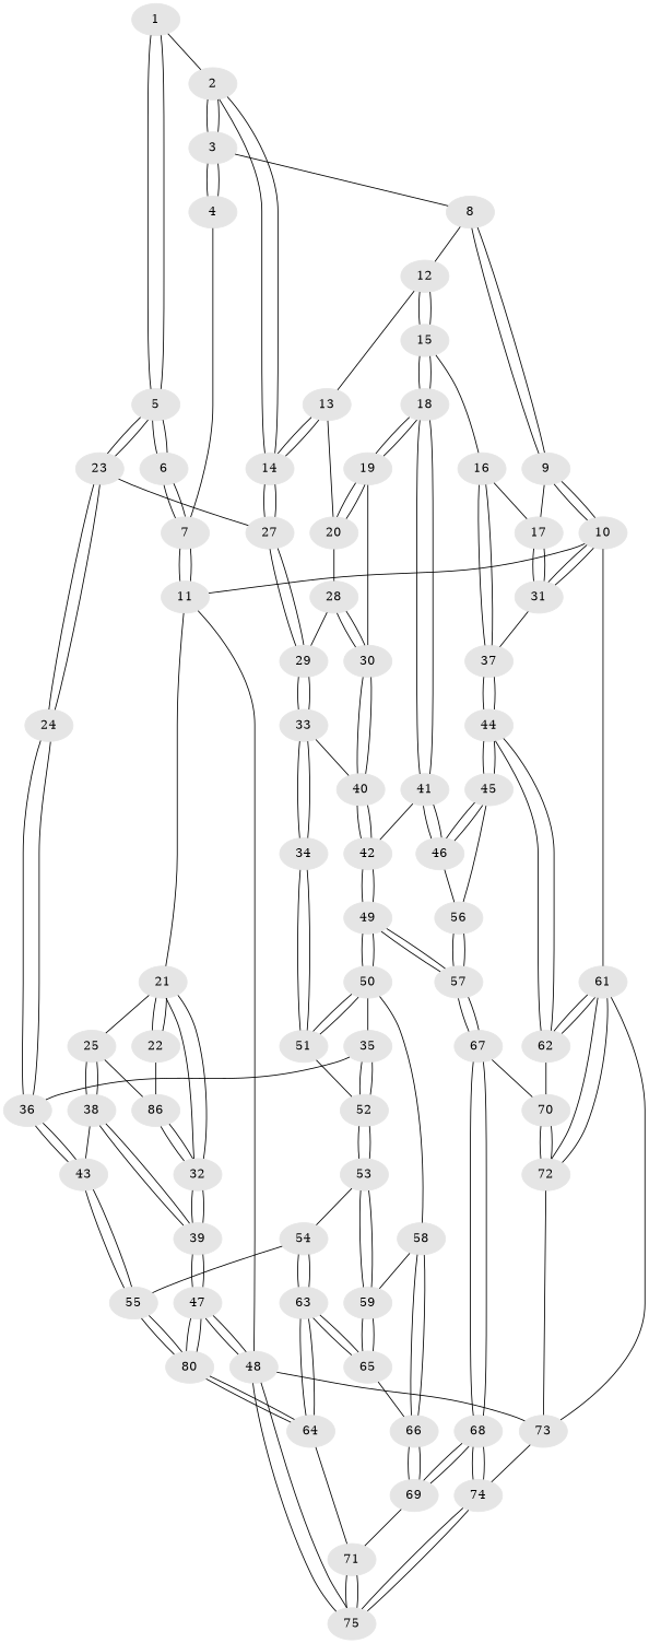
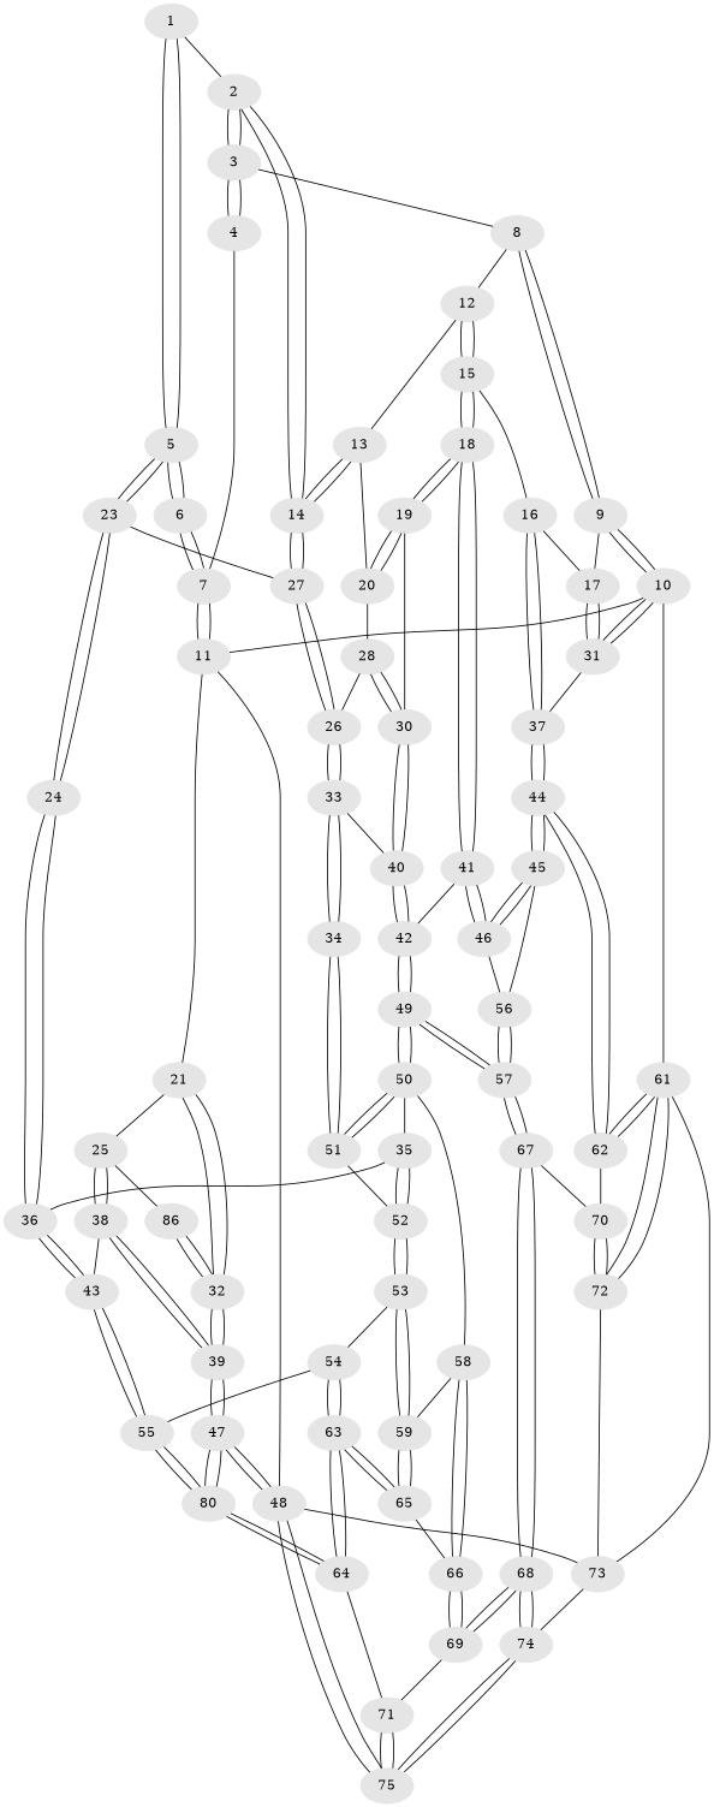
  graph {
    node [color=gray90 style=filled]
    1
    2
    5
    3
    14
    6
    23
    4
    8
    27
    7
    9
    12
    11
    24
    21
    48
    10
    17
    13
    15
    31
    61
    37
    62
    73
    72
-   22
    32
    25
    75
    20
    16
    18
    28
-   29
+   29 [label=26]
    19
    41
    44
    30
    42
    46
    40
    n44 [label=86]
    39
    36
    38
    43
    33
    34
    47
    51
    35
    52
    53
    55
    45
    n58 [label=80]
    49
    56
    50
    57
    70
    64
    74
    58
    67
    59
    66
    54
    63
    65
    68
    69
    71
    1 -- 2
    1 -- 5
    1 -- 5
    2 -- 3
    2 -- 3
    2 -- 14
    2 -- 14
    5 -- 6
    5 -- 6
    5 -- 23
    5 -- 23
    3 -- 4
    3 -- 4
    3 -- 8
    14 -- 27
    14 -- 27
    6 -- 7
    6 -- 7
    23 -- 27
    23 -- 24
    23 -- 24
    4 -- 7
    8 -- 9
    8 -- 9
    8 -- 12
    27 -- 29
    27 -- 29
    7 -- 11
    7 -- 11
    9 -- 10
    9 -- 10
    9 -- 17
    12 -- 13
    12 -- 15
    12 -- 15
    11 -- 21
    11 -- 48
    24 -- 36
    24 -- 36
-   21 -- 22
-   21 -- 22
    21 -- 32
    21 -- 32
    21 -- 25
    48 -- 73
    48 -- 75
    48 -- 75
    10 -- 11
    10 -- 31
    10 -- 31
    10 -- 61
    17 -- 31
    17 -- 31
    13 -- 14
    13 -- 14
    13 -- 20
    15 -- 16
    15 -- 18
    15 -- 18
    31 -- 37
    61 -- 62
    61 -- 62
    61 -- 73
    61 -- 72
    61 -- 72
    37 -- 44
    37 -- 44
    62 -- 70
    73 -- 74
    72 -- 73
-   22 -- n44
    32 -- 39
    32 -- 39
    25 -- n44
    25 -- 38
    25 -- 38
    20 -- 28
    16 -- 17
    16 -- 37
    16 -- 37
    18 -- 19
    18 -- 19
    18 -- 41
    18 -- 41
    28 -- 29
    28 -- 30
    28 -- 30
    29 -- 33
    29 -- 33
    19 -- 20
    19 -- 20
    19 -- 30
    41 -- 42
    41 -- 46
    41 -- 46
    44 -- 62
    44 -- 62
    44 -- 45
    44 -- 45
    30 -- 40
    30 -- 40
    42 -- 49
    42 -- 49
    46 -- 56
    40 -- 42
    40 -- 42
    n44 -- 32
    n44 -- 32
    39 -- 47
    39 -- 47
    36 -- 43
    36 -- 43
    38 -- 39
    38 -- 39
    38 -- 43
    43 -- 55
    43 -- 55
    33 -- 40
    33 -- 34
    33 -- 34
    34 -- 51
    34 -- 51
    47 -- 48
    47 -- 48
    47 -- n58
    47 -- n58
    51 -- 52
    35 -- 36
    35 -- 52
    35 -- 52
    52 -- 53
    52 -- 53
    53 -- 59
    53 -- 59
    53 -- 54
    55 -- n58
    55 -- n58
    45 -- 46
    45 -- 46
    45 -- 56
    n58 -- 64
    n58 -- 64
    49 -- 50
    49 -- 50
    49 -- 57
    49 -- 57
    56 -- 57
    56 -- 57
    50 -- 51
    50 -- 51
    50 -- 35
    50 -- 58
    57 -- 67
    57 -- 67
    70 -- 72
    70 -- 72
    64 -- 71
    74 -- 75
    74 -- 75
    58 -- 59
    58 -- 66
    58 -- 66
    67 -- 70
    67 -- 68
    67 -- 68
    59 -- 65
    59 -- 65
    66 -- 69
    66 -- 69
    54 -- 55
    54 -- 63
    54 -- 63
    63 -- 64
    63 -- 64
    63 -- 65
    63 -- 65
    65 -- 66
    68 -- 74
    68 -- 74
    68 -- 69
    68 -- 69
    69 -- 71
    71 -- 75
    71 -- 75
  }
